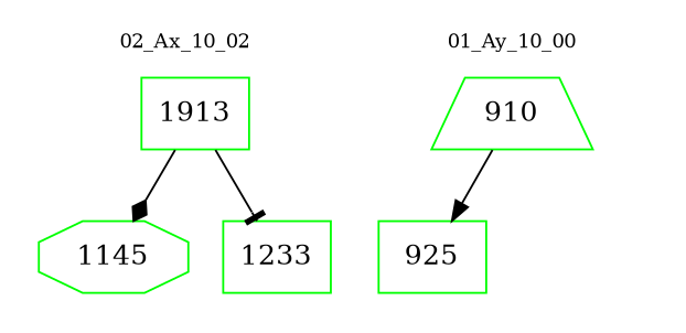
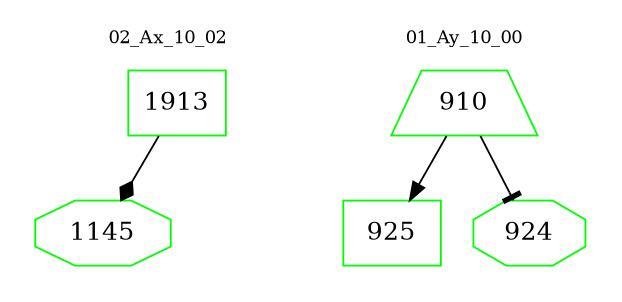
  digraph {
    node [color=green shape=box]
    edge [arrowhead=tee color=black]
    n1 [label=1913]
    n2 [label=1145 shape=octagon]
-   n3 [label=1233]
    n4 [label=910 shape=trapezium]
    n5 [label=925]
+   n6 [label=924 shape=octagon]
    subgraph cluster_1 {
      color=white
      fontsize=10
      label="02_Ax_10_02"
      n1
      n2
-     n3
    }
    subgraph cluster_2 {
      color=white
      fontsize=10
      label="01_Ay_10_00"
      n4
      n5
+     n6
    }
    n1 -> n2 [arrowhead=diamond]
-   n1 -> n3
    n4 -> n5 [arrowhead=normal]
+   n4 -> n6
  }
